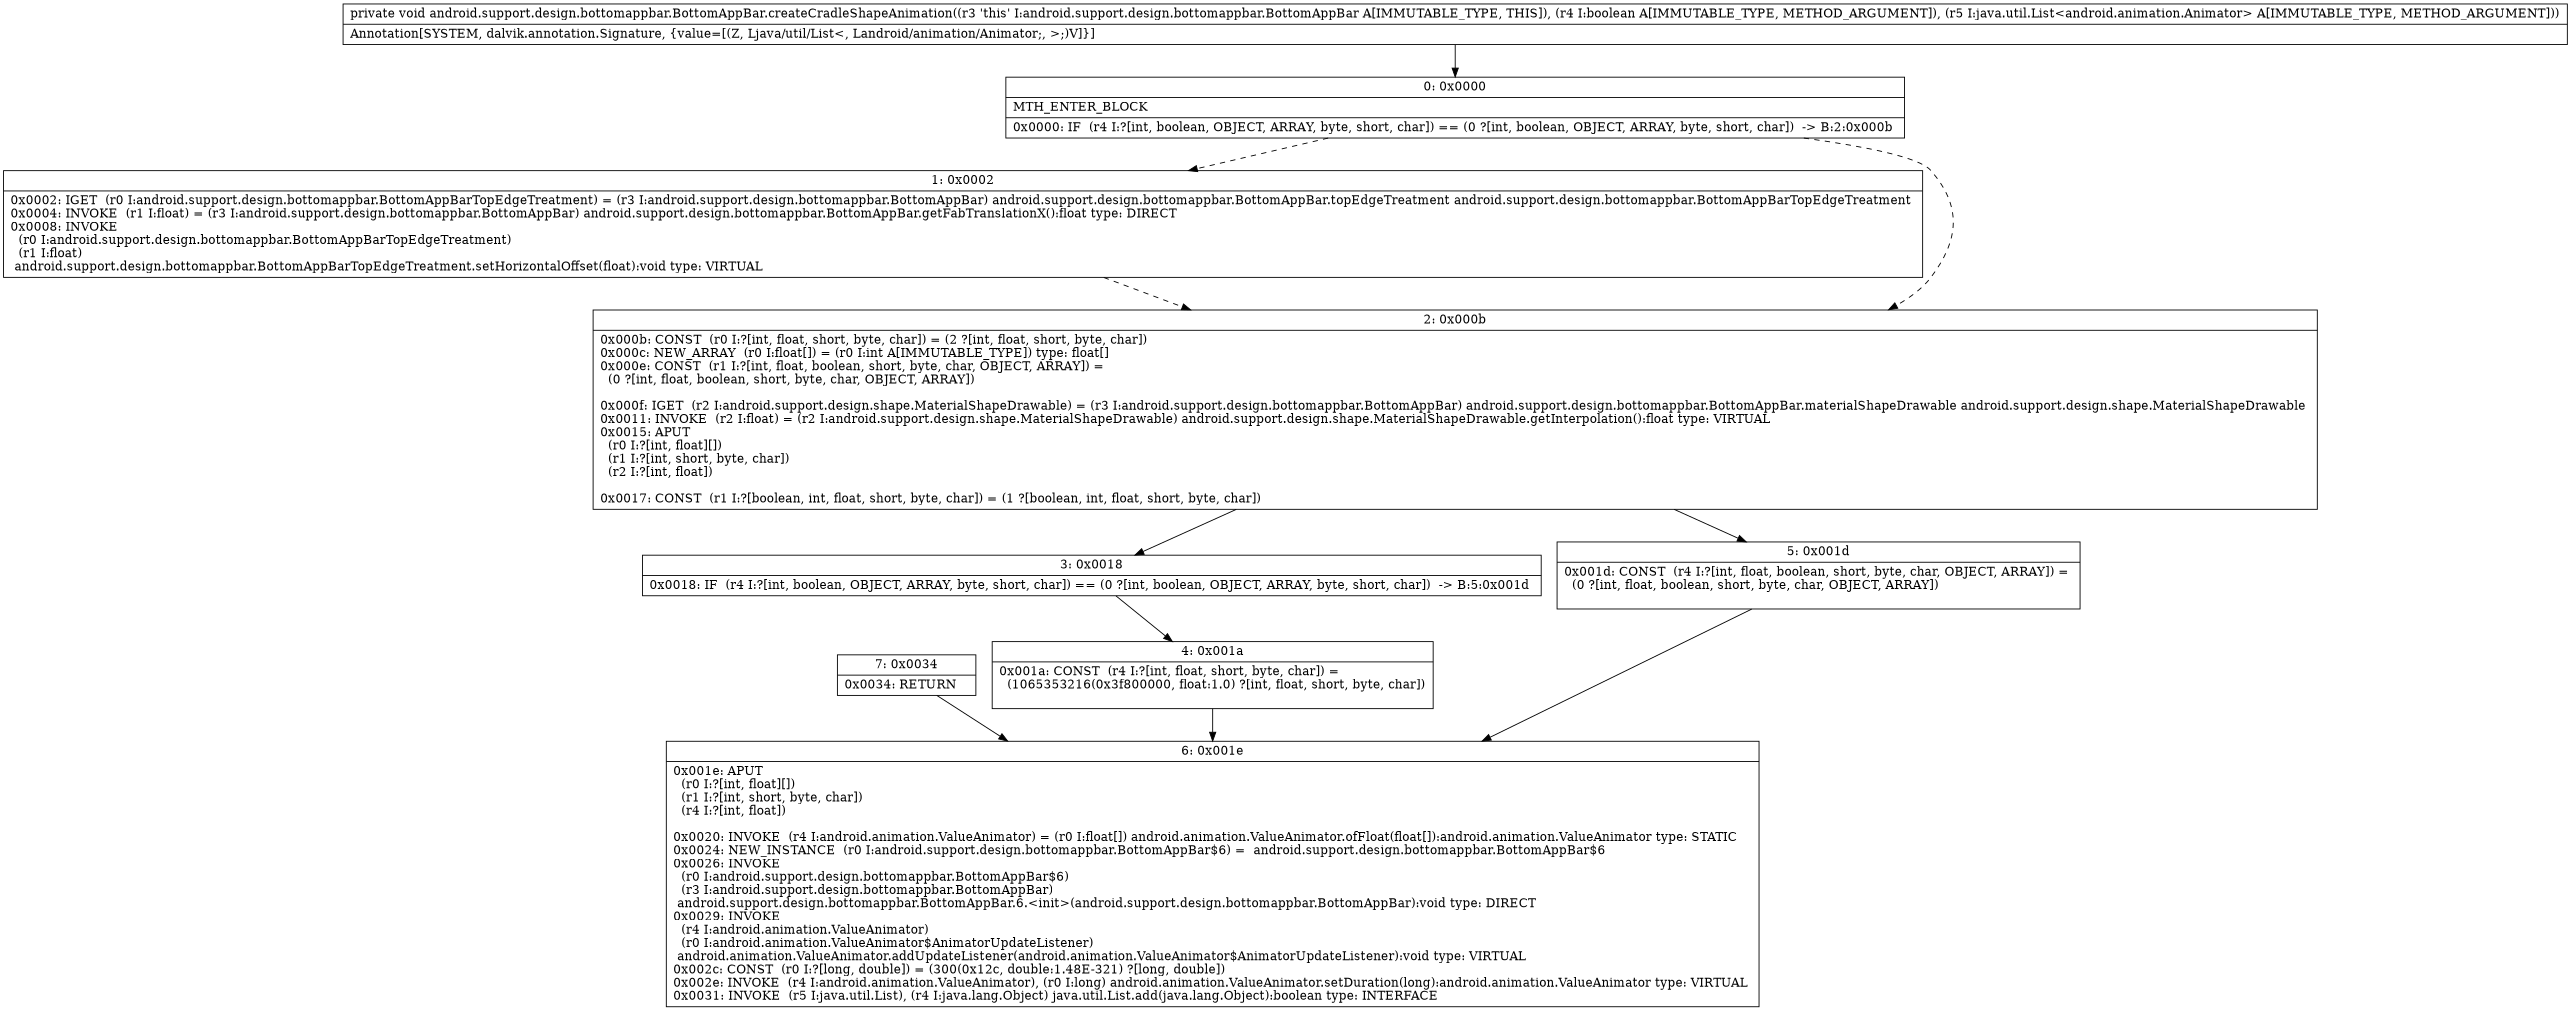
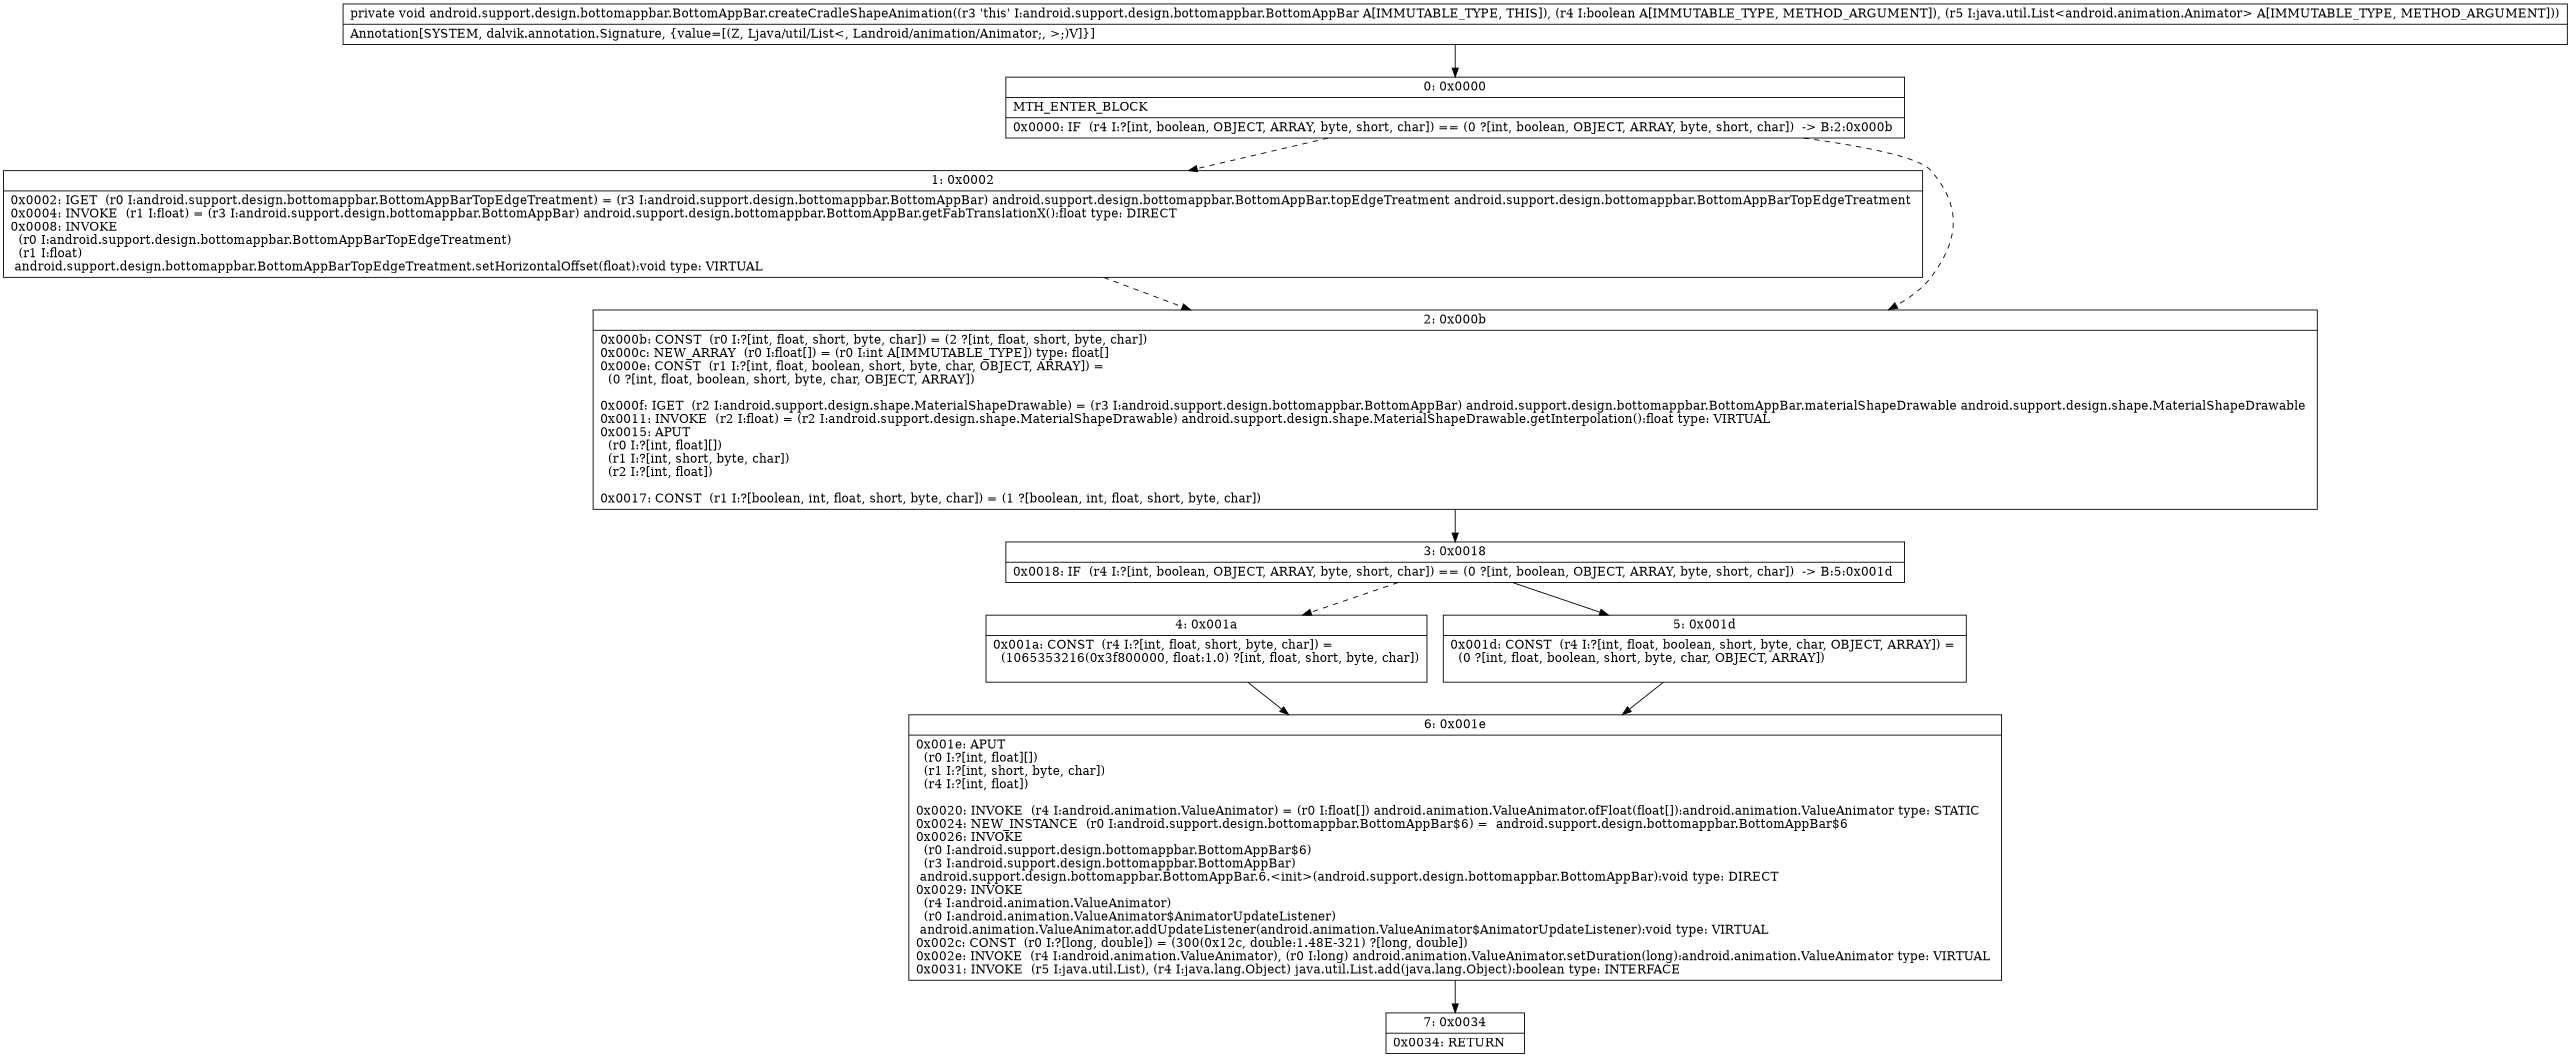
  digraph {
    node [shape=record]
    n1 [label="{0\:\ 0x0000|MTH_ENTER_BLOCK\l|0x0000: IF  (r4 I:?[int, boolean, OBJECT, ARRAY, byte, short, char]) == (0 ?[int, boolean, OBJECT, ARRAY, byte, short, char])  \-\> B:2:0x000b \l}"]
    n2 [label="{1\:\ 0x0002|0x0002: IGET  (r0 I:android.support.design.bottomappbar.BottomAppBarTopEdgeTreatment) = (r3 I:android.support.design.bottomappbar.BottomAppBar) android.support.design.bottomappbar.BottomAppBar.topEdgeTreatment android.support.design.bottomappbar.BottomAppBarTopEdgeTreatment \l0x0004: INVOKE  (r1 I:float) = (r3 I:android.support.design.bottomappbar.BottomAppBar) android.support.design.bottomappbar.BottomAppBar.getFabTranslationX():float type: DIRECT \l0x0008: INVOKE  \l  (r0 I:android.support.design.bottomappbar.BottomAppBarTopEdgeTreatment)\l  (r1 I:float)\l android.support.design.bottomappbar.BottomAppBarTopEdgeTreatment.setHorizontalOffset(float):void type: VIRTUAL \l}"]
    n3 [label="{2\:\ 0x000b|0x000b: CONST  (r0 I:?[int, float, short, byte, char]) = (2 ?[int, float, short, byte, char]) \l0x000c: NEW_ARRAY  (r0 I:float[]) = (r0 I:int A[IMMUTABLE_TYPE]) type: float[] \l0x000e: CONST  (r1 I:?[int, float, boolean, short, byte, char, OBJECT, ARRAY]) = \l  (0 ?[int, float, boolean, short, byte, char, OBJECT, ARRAY])\l \l0x000f: IGET  (r2 I:android.support.design.shape.MaterialShapeDrawable) = (r3 I:android.support.design.bottomappbar.BottomAppBar) android.support.design.bottomappbar.BottomAppBar.materialShapeDrawable android.support.design.shape.MaterialShapeDrawable \l0x0011: INVOKE  (r2 I:float) = (r2 I:android.support.design.shape.MaterialShapeDrawable) android.support.design.shape.MaterialShapeDrawable.getInterpolation():float type: VIRTUAL \l0x0015: APUT  \l  (r0 I:?[int, float][])\l  (r1 I:?[int, short, byte, char])\l  (r2 I:?[int, float])\l \l0x0017: CONST  (r1 I:?[boolean, int, float, short, byte, char]) = (1 ?[boolean, int, float, short, byte, char]) \l}"]
    n4 [label="{3\:\ 0x0018|0x0018: IF  (r4 I:?[int, boolean, OBJECT, ARRAY, byte, short, char]) == (0 ?[int, boolean, OBJECT, ARRAY, byte, short, char])  \-\> B:5:0x001d \l}"]
    n5 [label="{4\:\ 0x001a|0x001a: CONST  (r4 I:?[int, float, short, byte, char]) = \l  (1065353216(0x3f800000, float:1.0) ?[int, float, short, byte, char])\l \l}"]
    n6 [label="{5\:\ 0x001d|0x001d: CONST  (r4 I:?[int, float, boolean, short, byte, char, OBJECT, ARRAY]) = \l  (0 ?[int, float, boolean, short, byte, char, OBJECT, ARRAY])\l \l}"]
    n7 [label="{6\:\ 0x001e|0x001e: APUT  \l  (r0 I:?[int, float][])\l  (r1 I:?[int, short, byte, char])\l  (r4 I:?[int, float])\l \l0x0020: INVOKE  (r4 I:android.animation.ValueAnimator) = (r0 I:float[]) android.animation.ValueAnimator.ofFloat(float[]):android.animation.ValueAnimator type: STATIC \l0x0024: NEW_INSTANCE  (r0 I:android.support.design.bottomappbar.BottomAppBar$6) =  android.support.design.bottomappbar.BottomAppBar$6 \l0x0026: INVOKE  \l  (r0 I:android.support.design.bottomappbar.BottomAppBar$6)\l  (r3 I:android.support.design.bottomappbar.BottomAppBar)\l android.support.design.bottomappbar.BottomAppBar.6.\<init\>(android.support.design.bottomappbar.BottomAppBar):void type: DIRECT \l0x0029: INVOKE  \l  (r4 I:android.animation.ValueAnimator)\l  (r0 I:android.animation.ValueAnimator$AnimatorUpdateListener)\l android.animation.ValueAnimator.addUpdateListener(android.animation.ValueAnimator$AnimatorUpdateListener):void type: VIRTUAL \l0x002c: CONST  (r0 I:?[long, double]) = (300(0x12c, double:1.48E\-321) ?[long, double]) \l0x002e: INVOKE  (r4 I:android.animation.ValueAnimator), (r0 I:long) android.animation.ValueAnimator.setDuration(long):android.animation.ValueAnimator type: VIRTUAL \l0x0031: INVOKE  (r5 I:java.util.List), (r4 I:java.lang.Object) java.util.List.add(java.lang.Object):boolean type: INTERFACE \l}"]
    n8 [label="{7\:\ 0x0034|0x0034: RETURN   \l}"]
    n9 [label="{private void android.support.design.bottomappbar.BottomAppBar.createCradleShapeAnimation((r3 'this' I:android.support.design.bottomappbar.BottomAppBar A[IMMUTABLE_TYPE, THIS]), (r4 I:boolean A[IMMUTABLE_TYPE, METHOD_ARGUMENT]), (r5 I:java.util.List\<android.animation.Animator\> A[IMMUTABLE_TYPE, METHOD_ARGUMENT]))  | Annotation[SYSTEM, dalvik.annotation.Signature, \{value=[(Z, Ljava\/util\/List\<, Landroid\/animation\/Animator;, \>;)V]\}]\l}"]
    n1 -> n2 [style=dashed]
    n1 -> n3 [style=dashed]
    n2 -> n3 [style=dashed]
    n3 -> n4
-   n4 -> n5 [style=solid]
-   n3 -> n6
+   n4 -> n5 [style=dashed]
+   n4 -> n6
    n5 -> n7
    n6 -> n7
-   n8 -> n7
+   n7 -> n8
    n9 -> n1
  }
